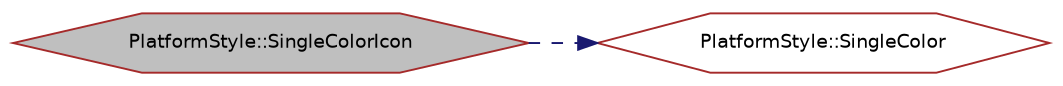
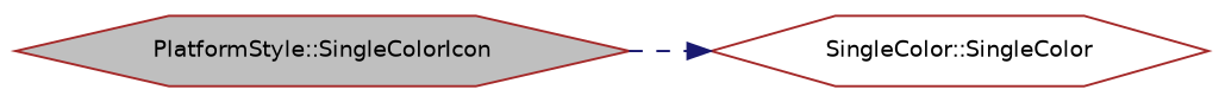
  digraph {
    rankdir=LR
    node [color=brown fontname=Helvetica fontsize=10 shape=hexagon style=filled]
    n1 [fillcolor=grey75 fontcolor=black height=0.2 label="PlatformStyle::SingleColorIcon" width=0.4]
-   n2 [fillcolor=white height=0.2 label="PlatformStyle::SingleColor" width=0.4]
+   n2 [fillcolor=white height=0.2 label="SingleColor::SingleColor" width=0.4]
    n1 -> n2 [color=midnightblue fontname=Helvetica fontsize=10 labelfontname=Helvetica labelfontsize=10 style=dashed]
  }
